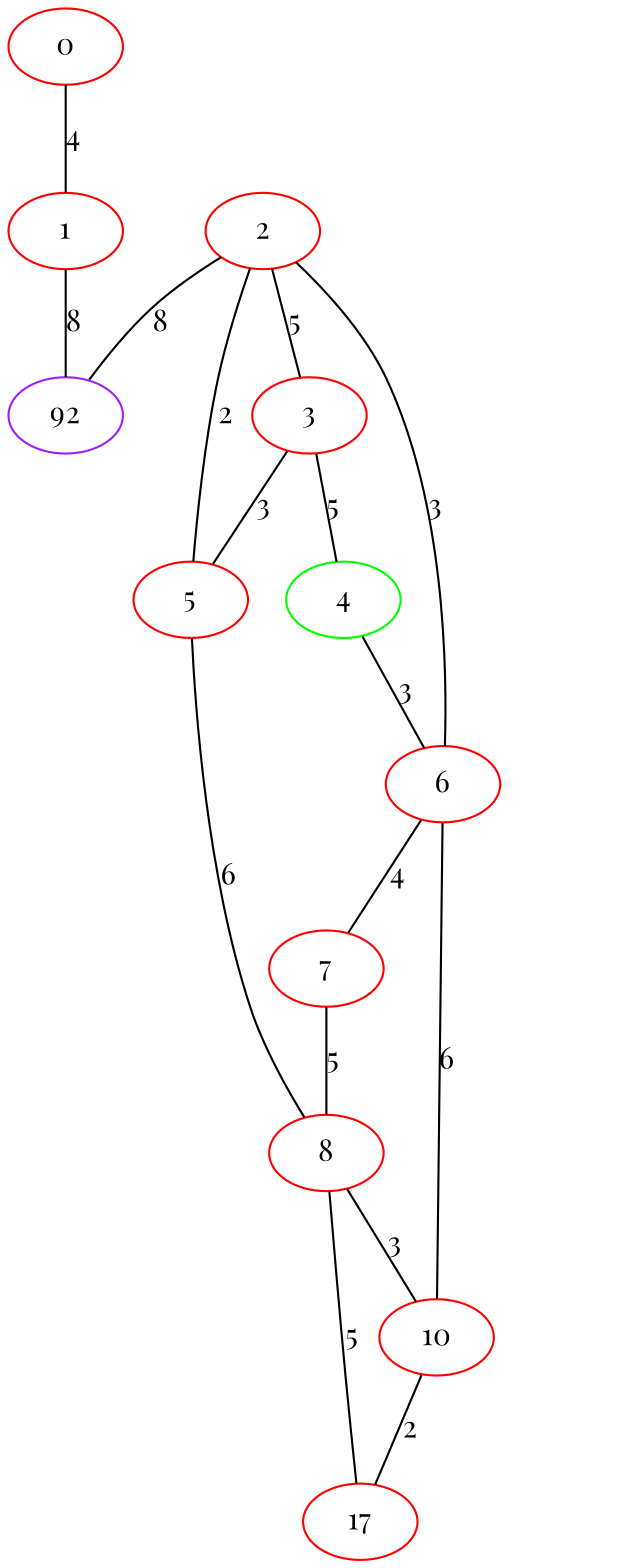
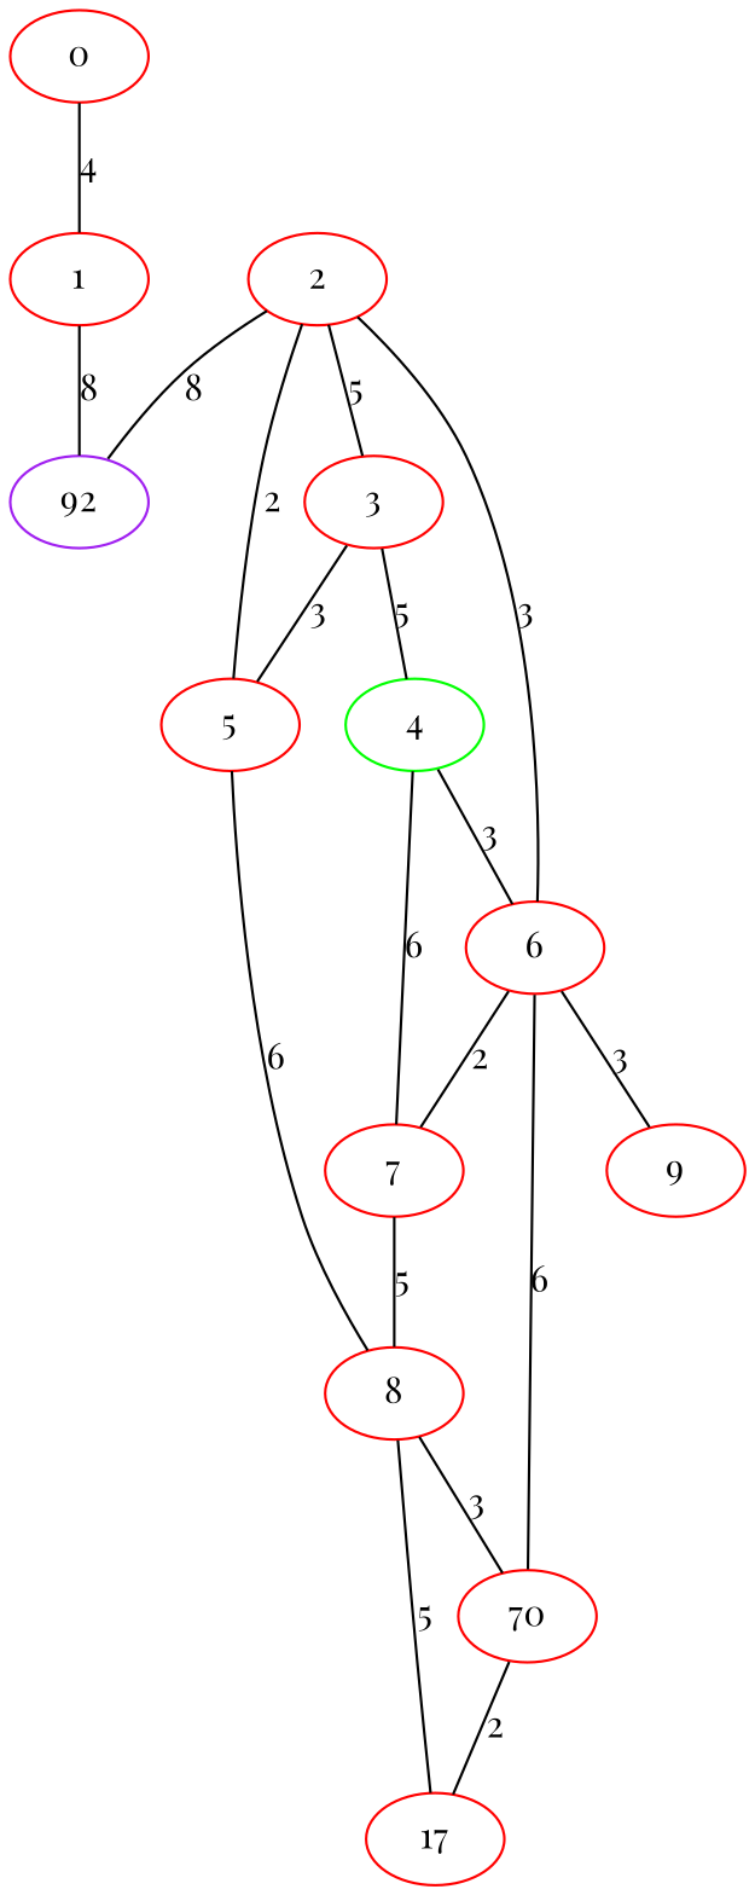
  graph {
    fontname="Playfair Display"
    node [color=red fontname="Playfair Display" weight=1]
    edge [fontname="Playfair Display"]
    0
    1
    n3 [color=purple label=92 weight=4]
    2
    3
    5
    4 [color=green weight=2]
    8
    6
    7
-   10
+   9
+   10 [label=70]
    n13 [label=17]
    0 -- 1 [label=4]
    1 -- n3 [label=8]
    2 -- n3 [label=8]
    2 -- 3 [label=5]
    2 -- 5 [label=2]
    3 -- 5 [label=3]
    3 -- 4 [label=5]
    5 -- 8 [label=6]
    4 -- 6 [label=3]
+   4 -- 7 [label=6]
    8 -- 10 [label=3]
    8 -- n13 [label=5]
    6 -- 2 [label=3]
-   6 -- 7 [label=4]
+   6 -- 7 [label=2]
+   6 -- 9 [label=3]
    6 -- 10 [label=6]
    7 -- 8 [label=5]
    10 -- n13 [label=2]
  }
